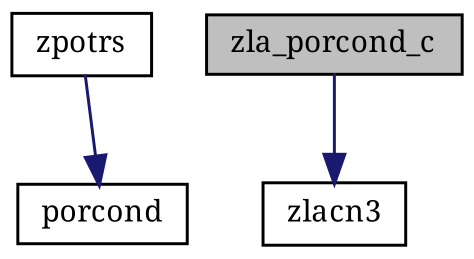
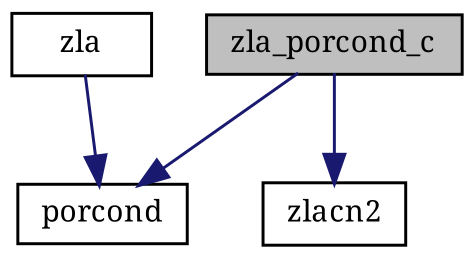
  digraph {
    fontname="Noto Serif"
    rankdir=TB
    node [color=black fillcolor=white fontname="Noto Serif" fontsize=10 shape=record style=filled]
    edge [color=midnightblue fontname="Noto Serif" fontsize=10 labelfontname=Helvetica labelfontsize=10 style=solid]
    n1 [fillcolor=grey75 fontcolor=black height=0.2 label=zla_porcond_c width=0.4]
    n2 [height=0.2 label=porcond width=0.4]
-   n3 [height=0.2 label=zlacn3 width=0.4]
-   n4 [height=0.2 label=zpotrs width=0.4]
+   n3 [height=0.2 label=zlacn2 width=0.4]
+   n4 [height=0.2 label=zla width=0.4]
+   n1 -> n2
    n1 -> n3
    n4 -> n2
  }
